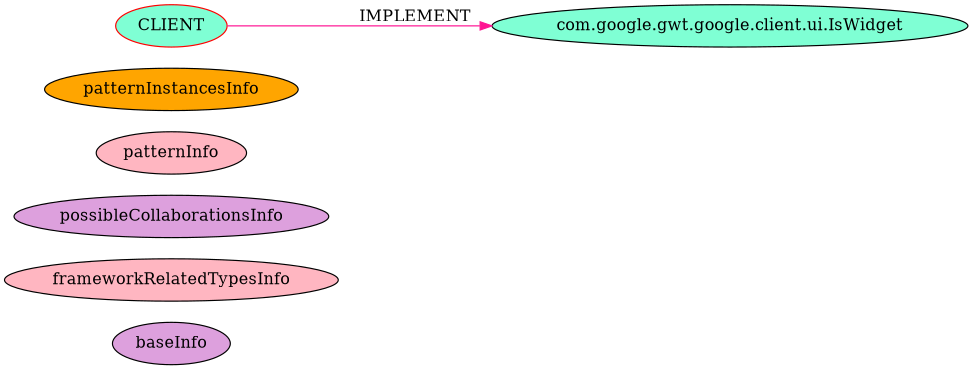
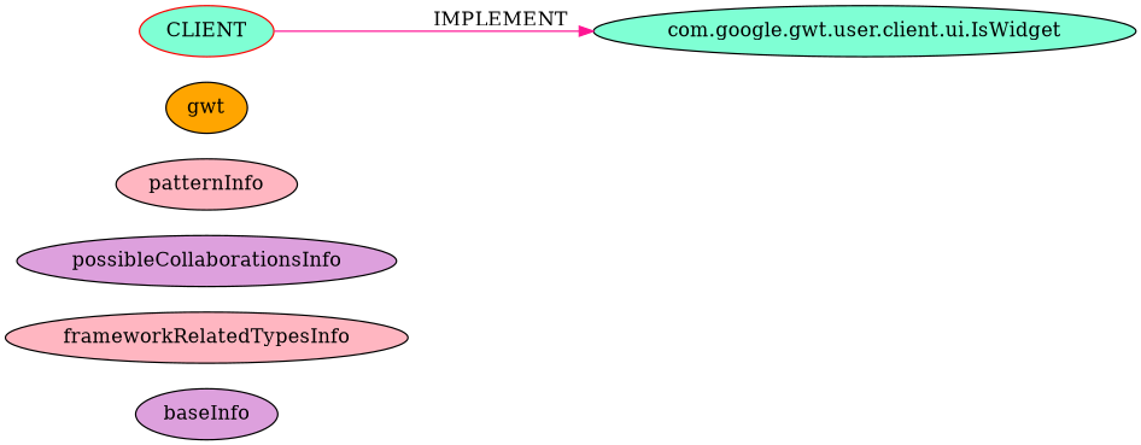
  digraph {
    rankdir=LR
    node [style=filled fillcolor=plum]
    baseInfo [category=pattern graphId=189 isAnonymous=false possibleRelation=false]
    frameworkRelatedTypesInfo [0="com.google.gwt.user.client.ui.IsWidget" fillcolor=lightpink]
    possibleCollaborationsInfo
    patternInfo [frequency=16.0 patternRootClient=0 fillcolor=lightpink]
-   patternInstancesInfo [0="ggeorgovassilis-flatbus~/ggeorgovassilis-flatbus/flatbus-master/flatbus-test/src/main/java/com/bazarooma/flatbus/demo/ui/IItemWidget.java~IItemWidget~1354" 1="anozaki-GwtHelloMvpTest~/anozaki-GwtHelloMvpTest/GwtHelloMvpTest-master/src/main/java/com/hellomvp/client/ui/GoodbyeView.java~GoodbyeView~678" 10="geomajas-geomajas-widget-definitions-sample~/geomajas-geomajas-widget-definitions-sample/geomajas-widget-definitions-sample-master/example/src/main/java/example/client/widget/example/ExampleWidgetView.java~ExampleWidgetView~1341" 11="carlos-aguayo-html5gwthistory~/carlos-aguayo-html5gwthistory/html5gwthistory-master/src/com/dreamskiale/client/GoodbyeView.java~GoodbyeView~1022" 12="rjdkolb-jozijug_phonegapdemo~/rjdkolb-jozijug_phonegapdemo/jozijug_phonegapdemo-master/src/main/java/org/openrap/jozijug/mgwtphonegap/client/activities/UIView.java~UIView~4370" 13="anozaki-GwtHelloMvpTest~/anozaki-GwtHelloMvpTest/GwtHelloMvpTest-master/src/main/java/com/hellomvp/client/ui/HelloView.java~HelloView~677" 14="rjdkolb-jozijug_phonegapdemo~/rjdkolb-jozijug_phonegapdemo/jozijug_phonegapdemo-master/src/main/java/org/openrap/jozijug/mgwtphonegap/client/DetailView.java~DetailView~4369" 15="carlos-aguayo-html5gwthistory~/carlos-aguayo-html5gwthistory/html5gwthistory-master/src/com/dreamskiale/client/HelloView.java~HelloView~1020" 2="nextinterfaces-next~/nextinterfaces-next/next-master/src/next/i/view/IView.java~IView~4199" 3="ggeorgovassilis-flatbus~/ggeorgovassilis-flatbus/flatbus-master/flatbus-test/src/main/java/com/bazarooma/flatbus/demo/ui/ISummaryWidget.java~ISummaryWidget~1355" 4="drweaver-gwt_garage_control~/drweaver-gwt_garage_control/gwt_garage_control-master/src/drweaver/garagecontrol/client/view/GarageControlOptionsView.java~GarageControlOptionsView~1298" 5="bahkified-Test~/bahkified-Test/Test-master/src/main/java/com/blargh/AanP/client/view/ItemDetailView.java~ItemDetailView~805" 6="drweaver-gwt_garage_control~/drweaver-gwt_garage_control/gwt_garage_control-master/src/drweaver/garagecontrol/client/view/GarageControlView.java~GarageControlView~1302" 7="rjdkolb-jozijug_phonegapdemo~/rjdkolb-jozijug_phonegapdemo/jozijug_phonegapdemo-master/src/main/java/org/openrap/jozijug/mgwtphonegap/client/activities/ShowCaseListView.java~ShowCaseListView~4377" 8="bahkified-Test~/bahkified-Test/Test-master/src/main/java/com/blargh/AanP/client/view/HomeView.java~HomeView~803" 9="bahkified-Test~/bahkified-Test/Test-master/src/main/java/com/blargh/AanP/client/view/ItemListView.java~ItemListView~804" fillcolor=orange]
-   n6 [isFrameworkType=false label="com.google.gwt.google.client.ui.IsWidget" vertexType=FRAMEWORK_INTERFACE_TYPE fillcolor=aquamarine]
+   patternInstancesInfo [0="ggeorgovassilis-flatbus~/ggeorgovassilis-flatbus/flatbus-master/flatbus-test/src/main/java/com/bazarooma/flatbus/demo/ui/IItemWidget.java~IItemWidget~1354" 1="anozaki-GwtHelloMvpTest~/anozaki-GwtHelloMvpTest/GwtHelloMvpTest-master/src/main/java/com/hellomvp/client/ui/GoodbyeView.java~GoodbyeView~678" 10="geomajas-geomajas-widget-definitions-sample~/geomajas-geomajas-widget-definitions-sample/geomajas-widget-definitions-sample-master/example/src/main/java/example/client/widget/example/ExampleWidgetView.java~ExampleWidgetView~1341" 11="carlos-aguayo-html5gwthistory~/carlos-aguayo-html5gwthistory/html5gwthistory-master/src/com/dreamskiale/client/GoodbyeView.java~GoodbyeView~1022" 12="rjdkolb-jozijug_phonegapdemo~/rjdkolb-jozijug_phonegapdemo/jozijug_phonegapdemo-master/src/main/java/org/openrap/jozijug/mgwtphonegap/client/activities/UIView.java~UIView~4370" 13="anozaki-GwtHelloMvpTest~/anozaki-GwtHelloMvpTest/GwtHelloMvpTest-master/src/main/java/com/hellomvp/client/ui/HelloView.java~HelloView~677" 14="rjdkolb-jozijug_phonegapdemo~/rjdkolb-jozijug_phonegapdemo/jozijug_phonegapdemo-master/src/main/java/org/openrap/jozijug/mgwtphonegap/client/DetailView.java~DetailView~4369" 15="carlos-aguayo-html5gwthistory~/carlos-aguayo-html5gwthistory/html5gwthistory-master/src/com/dreamskiale/client/HelloView.java~HelloView~1020" 2="nextinterfaces-next~/nextinterfaces-next/next-master/src/next/i/view/IView.java~IView~4199" 3="ggeorgovassilis-flatbus~/ggeorgovassilis-flatbus/flatbus-master/flatbus-test/src/main/java/com/bazarooma/flatbus/demo/ui/ISummaryWidget.java~ISummaryWidget~1355" 4="drweaver-gwt_garage_control~/drweaver-gwt_garage_control/gwt_garage_control-master/src/drweaver/garagecontrol/client/view/GarageControlOptionsView.java~GarageControlOptionsView~1298" 5="bahkified-Test~/bahkified-Test/Test-master/src/main/java/com/blargh/AanP/client/view/ItemDetailView.java~ItemDetailView~805" 6="drweaver-gwt_garage_control~/drweaver-gwt_garage_control/gwt_garage_control-master/src/drweaver/garagecontrol/client/view/GarageControlView.java~GarageControlView~1302" 7="rjdkolb-jozijug_phonegapdemo~/rjdkolb-jozijug_phonegapdemo/jozijug_phonegapdemo-master/src/main/java/org/openrap/jozijug/mgwtphonegap/client/activities/ShowCaseListView.java~ShowCaseListView~4377" 8="bahkified-Test~/bahkified-Test/Test-master/src/main/java/com/blargh/AanP/client/view/HomeView.java~HomeView~803" 9="bahkified-Test~/bahkified-Test/Test-master/src/main/java/com/blargh/AanP/client/view/ItemListView.java~ItemListView~804" fillcolor=orange label=gwt]
+   n6 [isFrameworkType=false label="com.google.gwt.user.client.ui.IsWidget" vertexType=FRAMEWORK_INTERFACE_TYPE fillcolor=aquamarine]
    n7 [color=red isFrameworkType=false label=CLIENT vertexType=ROOT_CLIENT_CLASS_DECLARATION fillcolor=aquamarine]
    n7 -> n6 [color=deeppink label=IMPLEMENT]
  }
